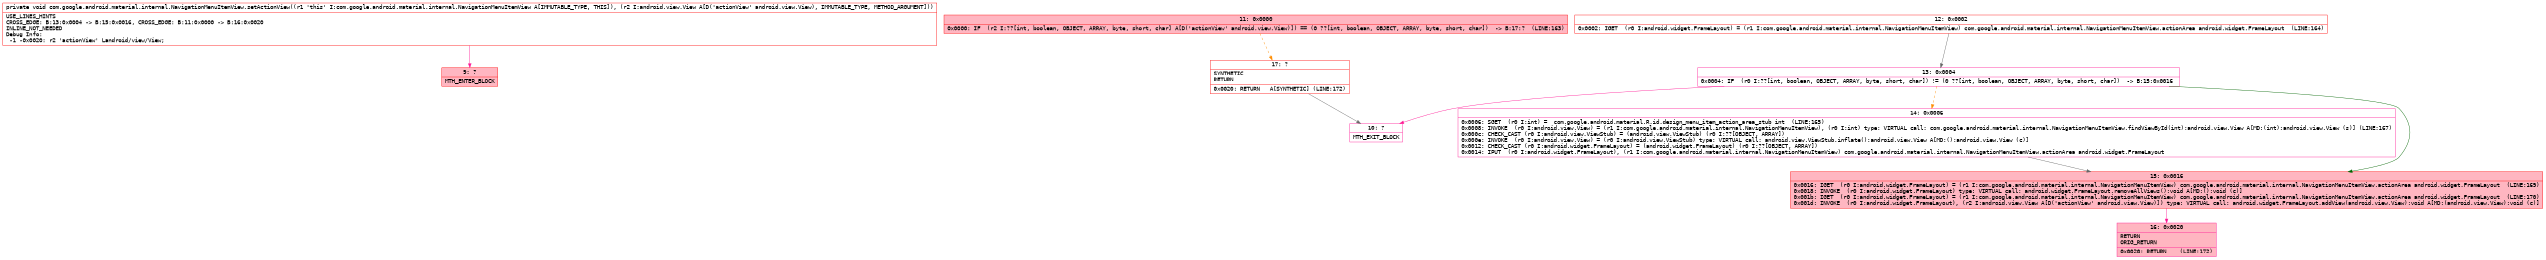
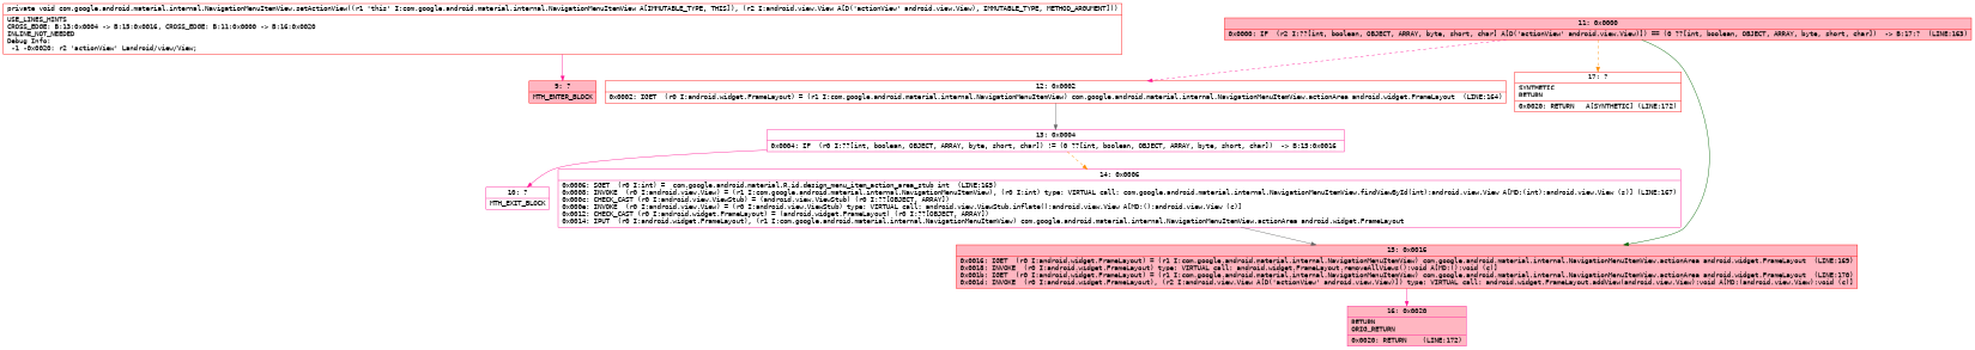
  digraph {
    fontname="DejaVu Sans Mono"
    node [color=red fillcolor=white fontname="DejaVu Sans Mono" shape=record style=filled]
    edge [color=deeppink fontname="DejaVu Sans Mono"]
    n1 [fillcolor=lightpink label="{9\:\ ?|MTH_ENTER_BLOCK\l}"]
    n2 [fillcolor=lightpink label="{11\:\ 0x0000|0x0000: IF  (r2 I:??[int, boolean, OBJECT, ARRAY, byte, short, char] A[D('actionView' android.view.View)]) == (0 ??[int, boolean, OBJECT, ARRAY, byte, short, char])  \-\> B:17:?  (LINE:163)\l}"]
    n3 [label="{12\:\ 0x0002|0x0002: IGET  (r0 I:android.widget.FrameLayout) = (r1 I:com.google.android.material.internal.NavigationMenuItemView) com.google.android.material.internal.NavigationMenuItemView.actionArea android.widget.FrameLayout  (LINE:164)\l}"]
    n4 [label="{17\:\ ?|SYNTHETIC\lRETURN\l|0x0020: RETURN   A[SYNTHETIC] (LINE:172)\l}"]
    n5 [color=deeppink label="{13\:\ 0x0004|0x0004: IF  (r0 I:??[int, boolean, OBJECT, ARRAY, byte, short, char]) != (0 ??[int, boolean, OBJECT, ARRAY, byte, short, char])  \-\> B:15:0x0016 \l}"]
    n6 [color=deeppink label="{10\:\ ?|MTH_EXIT_BLOCK\l}"]
    n7 [color=deeppink label="{14\:\ 0x0006|0x0006: SGET  (r0 I:int) =  com.google.android.material.R.id.design_menu_item_action_area_stub int  (LINE:165)\l0x0008: INVOKE  (r0 I:android.view.View) = (r1 I:com.google.android.material.internal.NavigationMenuItemView), (r0 I:int) type: VIRTUAL call: com.google.android.material.internal.NavigationMenuItemView.findViewById(int):android.view.View A[MD:(int):android.view.View (s)] (LINE:167)\l0x000c: CHECK_CAST (r0 I:android.view.ViewStub) = (android.view.ViewStub) (r0 I:??[OBJECT, ARRAY]) \l0x000e: INVOKE  (r0 I:android.view.View) = (r0 I:android.view.ViewStub) type: VIRTUAL call: android.view.ViewStub.inflate():android.view.View A[MD:():android.view.View (c)]\l0x0012: CHECK_CAST (r0 I:android.widget.FrameLayout) = (android.widget.FrameLayout) (r0 I:??[OBJECT, ARRAY]) \l0x0014: IPUT  (r0 I:android.widget.FrameLayout), (r1 I:com.google.android.material.internal.NavigationMenuItemView) com.google.android.material.internal.NavigationMenuItemView.actionArea android.widget.FrameLayout \l}"]
    n8 [fillcolor=lightpink label="{15\:\ 0x0016|0x0016: IGET  (r0 I:android.widget.FrameLayout) = (r1 I:com.google.android.material.internal.NavigationMenuItemView) com.google.android.material.internal.NavigationMenuItemView.actionArea android.widget.FrameLayout  (LINE:169)\l0x0018: INVOKE  (r0 I:android.widget.FrameLayout) type: VIRTUAL call: android.widget.FrameLayout.removeAllViews():void A[MD:():void (c)]\l0x001b: IGET  (r0 I:android.widget.FrameLayout) = (r1 I:com.google.android.material.internal.NavigationMenuItemView) com.google.android.material.internal.NavigationMenuItemView.actionArea android.widget.FrameLayout  (LINE:170)\l0x001d: INVOKE  (r0 I:android.widget.FrameLayout), (r2 I:android.view.View A[D('actionView' android.view.View)]) type: VIRTUAL call: android.widget.FrameLayout.addView(android.view.View):void A[MD:(android.view.View):void (c)]\l}"]
    n9 [color=deeppink fillcolor=lightpink label="{16\:\ 0x0020|RETURN\lORIG_RETURN\l|0x0020: RETURN    (LINE:172)\l}"]
    n10 [label="{private void com.google.android.material.internal.NavigationMenuItemView.setActionView((r1 'this' I:com.google.android.material.internal.NavigationMenuItemView A[IMMUTABLE_TYPE, THIS]), (r2 I:android.view.View A[D('actionView' android.view.View), IMMUTABLE_TYPE, METHOD_ARGUMENT]))  | USE_LINES_HINTS\lCROSS_EDGE: B:13:0x0004 \-\> B:15:0x0016, CROSS_EDGE: B:11:0x0000 \-\> B:16:0x0020\lINLINE_NOT_NEEDED\lDebug Info:\l  \-1 \-0x0020: r2 'actionView' Landroid\/view\/View;\l}"]
+   n2 -> n3 [style=dashed]
    n2 -> n4 [color=darkorange style=dashed]
    n3 -> n5 [color=gray40]
-   n4 -> n6 [color=gray40]
    n5 -> n6
    n5 -> n7 [color=darkorange style=dashed]
-   n5 -> n8 [color=darkgreen]
+   n2 -> n8 [color=darkgreen]
    n7 -> n8 [color=gray40]
    n8 -> n9
    n10 -> n1
  }
